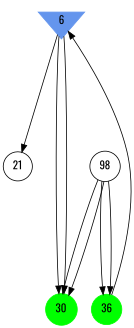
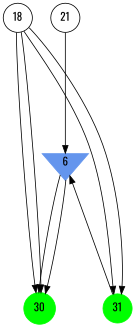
  digraph {
    fontname=Oswald
    ranksep=2.0
    node [color=black fontname=Oswald shape=circle style=filled]
    edge [fontname=Oswald]
    6 [color=cornflowerblue shape=invtriangle]
-   18 [label=98 style=""]
+   18 [style=""]
    21 [style=""]
    30 [color=green]
-   31 [color=green label=36]
+   31 [color=green]
    subgraph sub_1 {
      rank=same
      6
    }
    subgraph sub_2 {
      rank=same
      18
      21
    }
    subgraph sub_3 {
      rank=same
      30
      31
    }
-   6 -> 21
+   21 -> 6
    6 -> 30
    6 -> 30
    18 -> 30
    18 -> 30
    18 -> 31
    18 -> 31
    31 -> 6
  }
